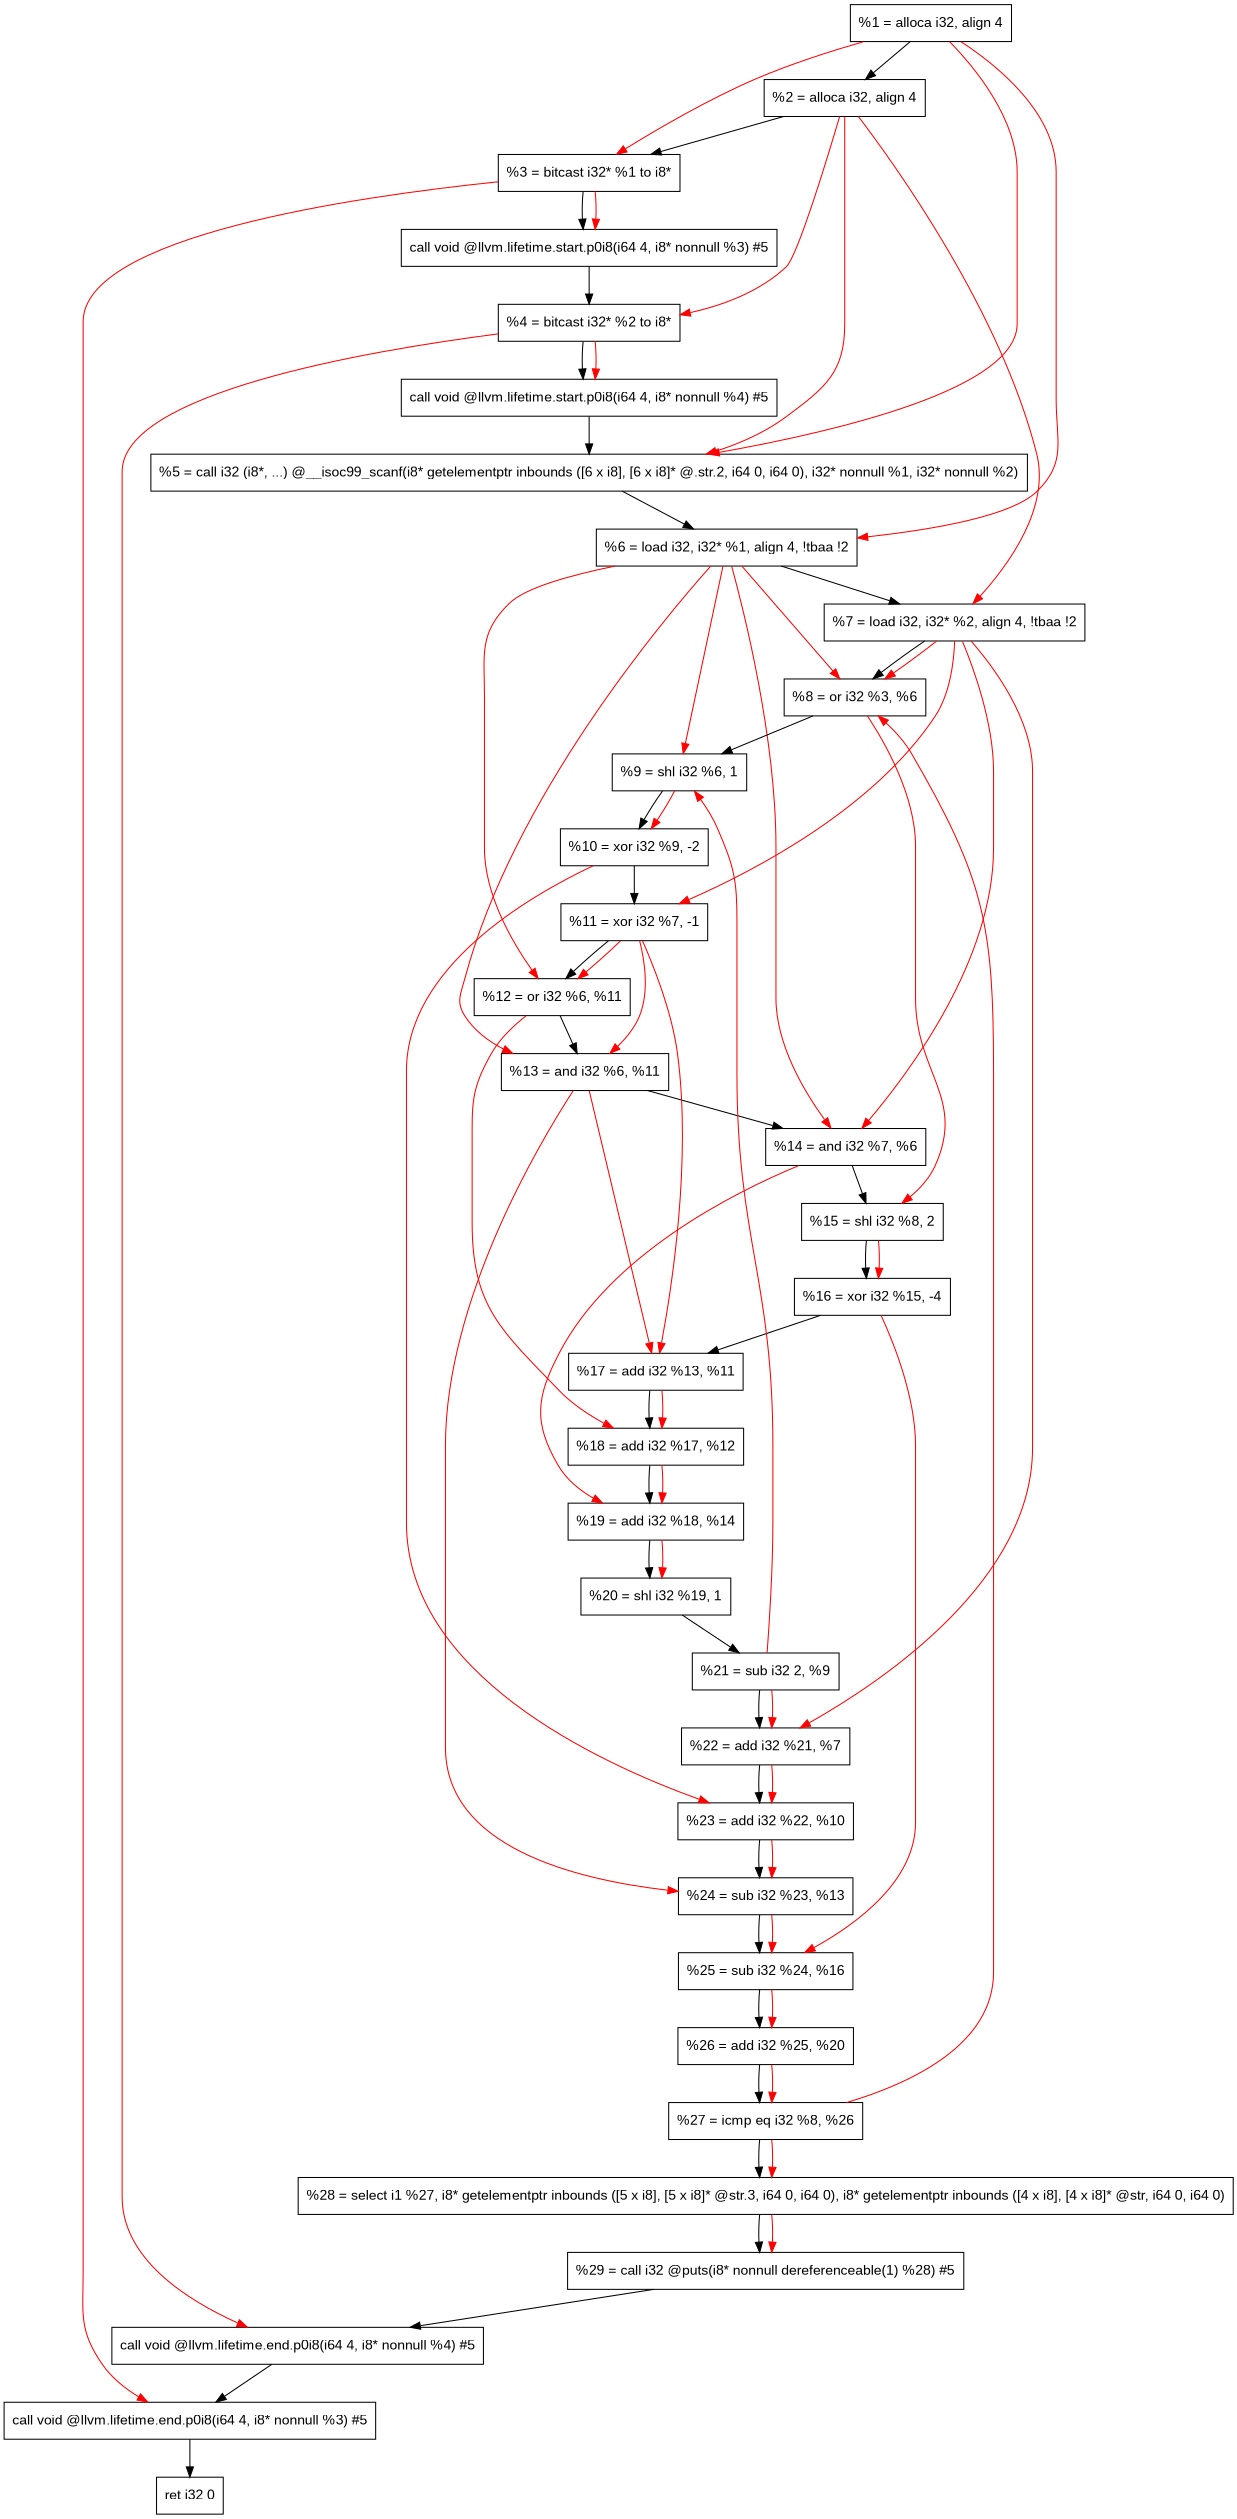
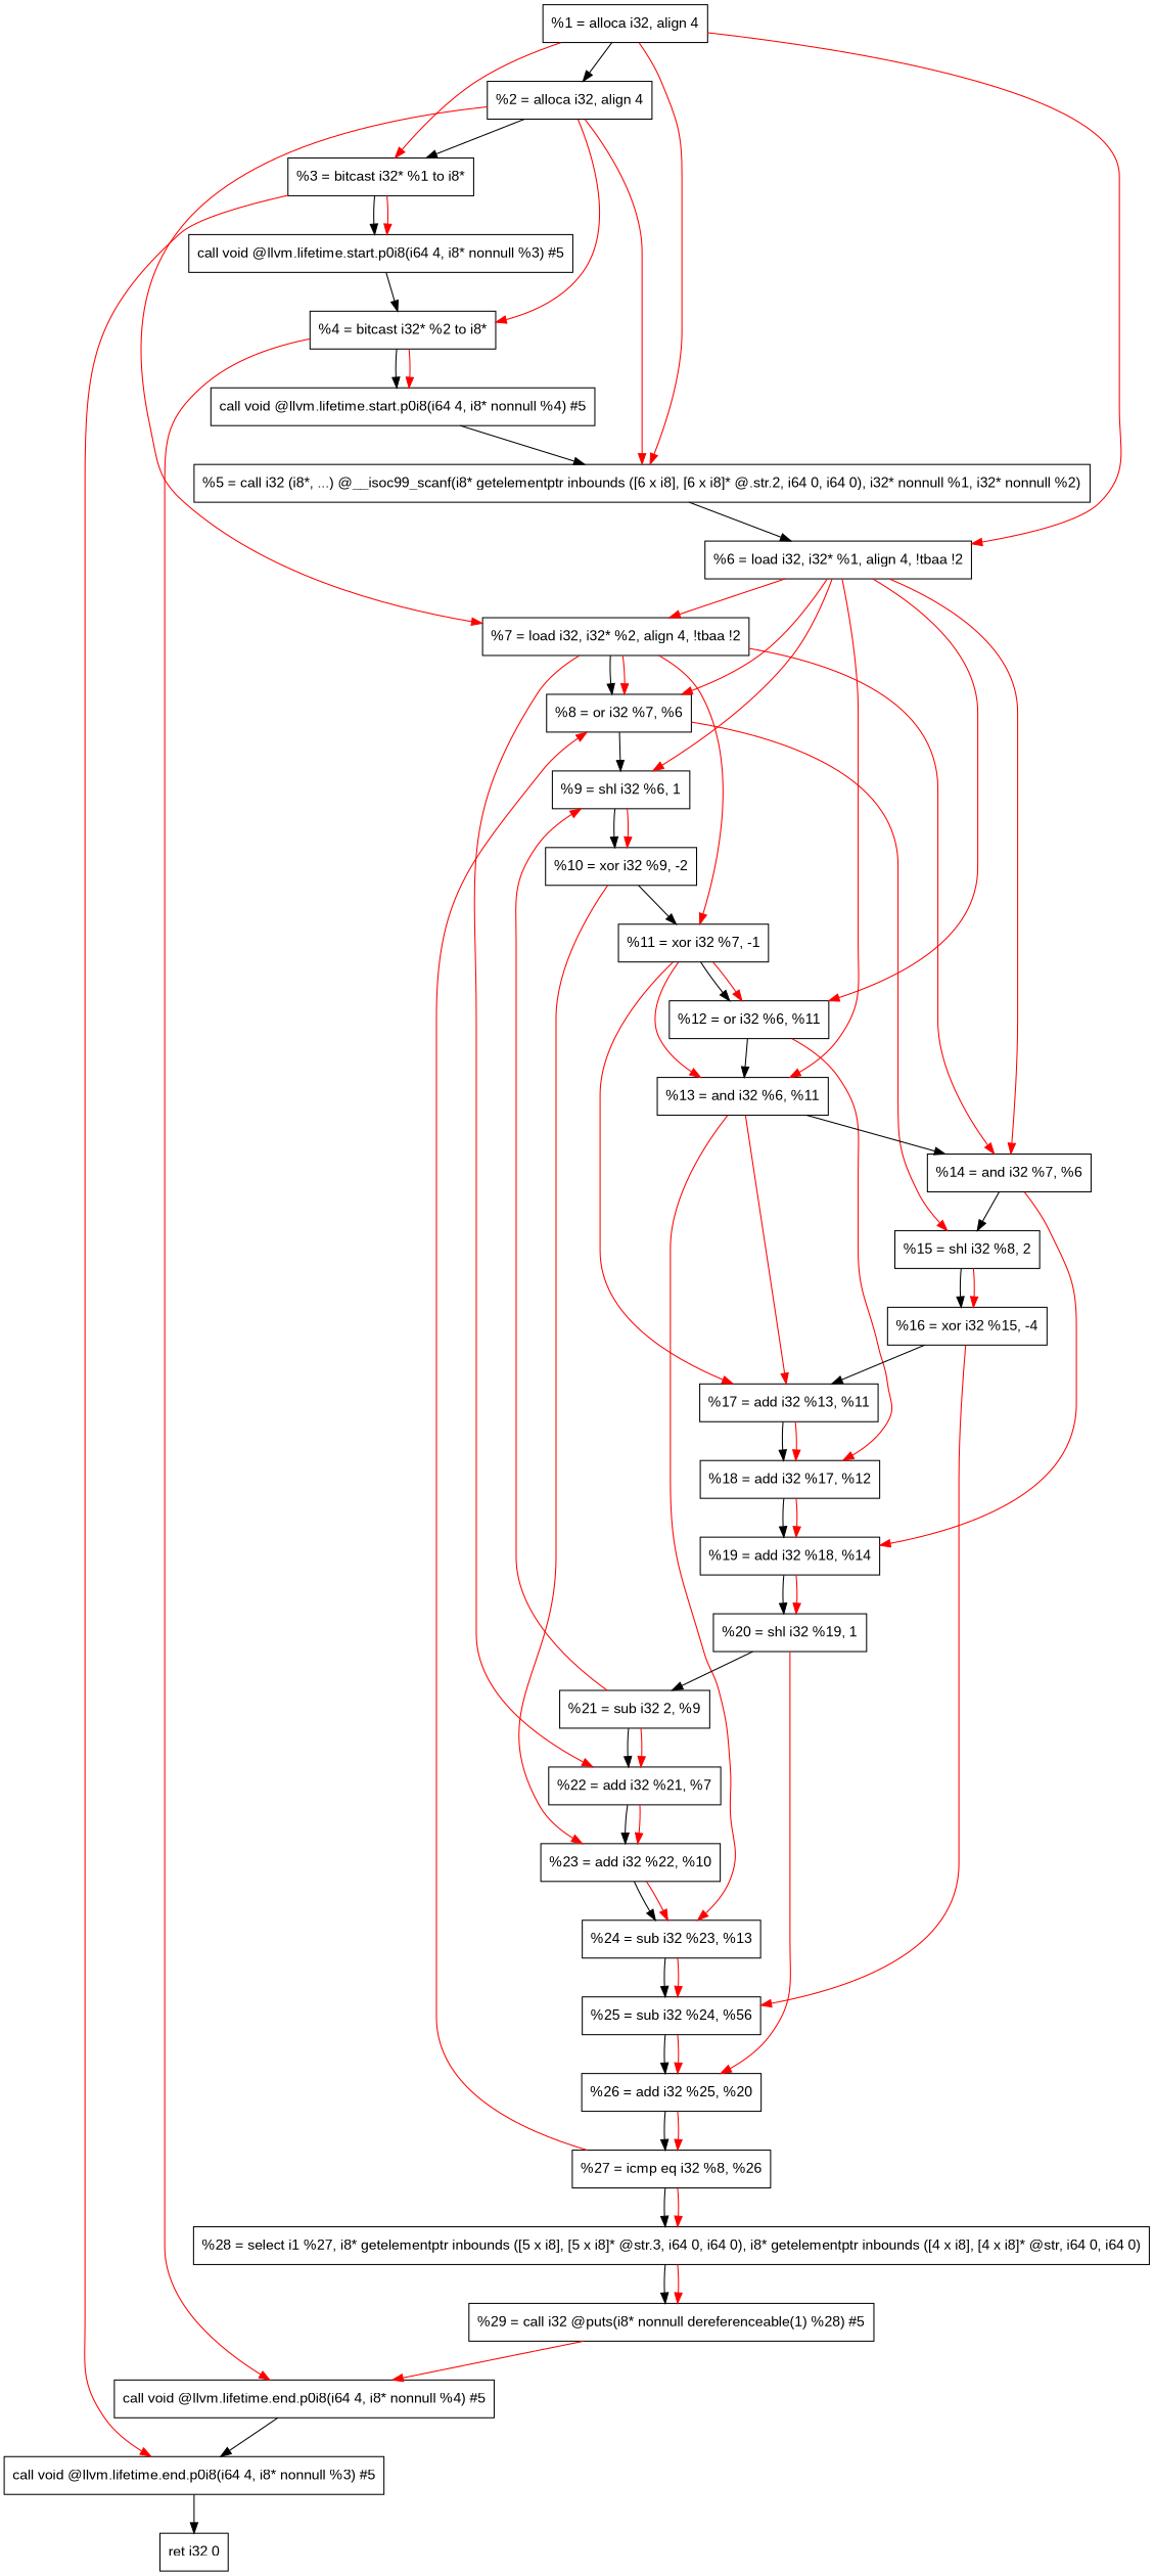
  digraph {
    fontname="Liberation Sans"
    node [fontname="Liberation Sans" shape=record]
    edge [fontname="Liberation Sans" color=red]
    n1 [label="  %1 = alloca i32, align 4"]
    n2 [label="  %2 = alloca i32, align 4"]
    n3 [label="  %3 = bitcast i32* %1 to i8*"]
    n4 [label="  %5 = call i32 (i8*, ...) @__isoc99_scanf(i8* getelementptr inbounds ([6 x i8], [6 x i8]* @.str.2, i64 0, i64 0), i32* nonnull %1, i32* nonnull %2)"]
    n5 [label="  %6 = load i32, i32* %1, align 4, !tbaa !2"]
    n6 [label="  %4 = bitcast i32* %2 to i8*"]
    n7 [label="  %7 = load i32, i32* %2, align 4, !tbaa !2"]
    n8 [label="  call void @llvm.lifetime.start.p0i8(i64 4, i8* nonnull %3) #5"]
    n9 [label="  call void @llvm.lifetime.end.p0i8(i64 4, i8* nonnull %3) #5"]
-   n10 [label="%8 = or i32 %3, %6"]
+   n10 [label="  %8 = or i32 %7, %6"]
    n11 [label="  %9 = shl i32 %6, 1"]
    n12 [label="  %12 = or i32 %6, %11"]
    n13 [label="  %13 = and i32 %6, %11"]
    n14 [label="  %14 = and i32 %7, %6"]
    n15 [label="  call void @llvm.lifetime.start.p0i8(i64 4, i8* nonnull %4) #5"]
    n16 [label="  call void @llvm.lifetime.end.p0i8(i64 4, i8* nonnull %4) #5"]
    n17 [label="  %11 = xor i32 %7, -1"]
    n18 [label="  %22 = add i32 %21, %7"]
    n19 [label="  ret i32 0"]
    n20 [label="  %15 = shl i32 %8, 2"]
    n21 [label="  %10 = xor i32 %9, -2"]
    n22 [label="  %18 = add i32 %17, %12"]
    n23 [label="  %17 = add i32 %13, %11"]
    n24 [label="  %24 = sub i32 %23, %13"]
    n25 [label="  %19 = add i32 %18, %14"]
    n26 [label="  %23 = add i32 %22, %10"]
    n27 [label="  %16 = xor i32 %15, -4"]
    n28 [label="  %27 = icmp eq i32 %8, %26"]
    n29 [label="  %28 = select i1 %27, i8* getelementptr inbounds ([5 x i8], [5 x i8]* @str.3, i64 0, i64 0), i8* getelementptr inbounds ([4 x i8], [4 x i8]* @str, i64 0, i64 0)"]
    n30 [label="  %21 = sub i32 2, %9"]
-   n31 [label="  %25 = sub i32 %24, %16"]
+   n31 [label="%25 = sub i32 %24, %56"]
    n32 [label="  %20 = shl i32 %19, 1"]
    n33 [label="  %26 = add i32 %25, %20"]
    n34 [label="  %29 = call i32 @puts(i8* nonnull dereferenceable(1) %28) #5"]
    n1 -> n2 [color=""]
    n1 -> n3
    n1 -> n4
    n1 -> n5
    n2 -> n3 [color=""]
    n2 -> n4
    n2 -> n6
    n2 -> n7
    n3 -> n8 [color=""]
    n3 -> n8
    n3 -> n9
    n4 -> n5 [color=""]
-   n5 -> n7 [color=""]
+   n5 -> n7
    n5 -> n10
    n5 -> n11
    n5 -> n12
    n5 -> n13
    n5 -> n14
    n6 -> n15 [color=""]
    n6 -> n15
    n6 -> n16
    n7 -> n10 [color=""]
    n7 -> n10
    n7 -> n14
    n7 -> n17
    n7 -> n18
    n8 -> n6 [color=""]
    n9 -> n19 [color=""]
    n10 -> n11 [color=""]
    n10 -> n20
    n11 -> n21 [color=""]
    n11 -> n21
    n12 -> n13 [color=""]
    n12 -> n22
    n13 -> n14 [color=""]
    n13 -> n23
    n13 -> n24
    n14 -> n20 [color=""]
    n14 -> n25
    n15 -> n4 [color=""]
    n16 -> n9 [color=""]
    n17 -> n12 [color=""]
    n17 -> n12
    n17 -> n13
    n17 -> n23
    n18 -> n26 [color=""]
    n18 -> n26
    n20 -> n27 [color=""]
    n20 -> n27
    n21 -> n17 [color=""]
    n21 -> n26
    n22 -> n25 [color=""]
    n22 -> n25
    n23 -> n22 [color=""]
    n23 -> n22
    n24 -> n31 [color=""]
    n24 -> n31
    n25 -> n32 [color=""]
    n25 -> n32
    n26 -> n24 [color=""]
    n26 -> n24
    n27 -> n23 [color=""]
    n27 -> n31
    n28 -> n10
    n28 -> n29 [color=""]
    n28 -> n29
    n29 -> n34 [color=""]
    n29 -> n34
    n30 -> n11
    n30 -> n18 [color=""]
    n30 -> n18
    n31 -> n33 [color=""]
    n31 -> n33
    n32 -> n30 [color=""]
+   n32 -> n33
    n33 -> n28 [color=""]
    n33 -> n28
-   n34 -> n16 [color=""]
+   n34 -> n16
  }
